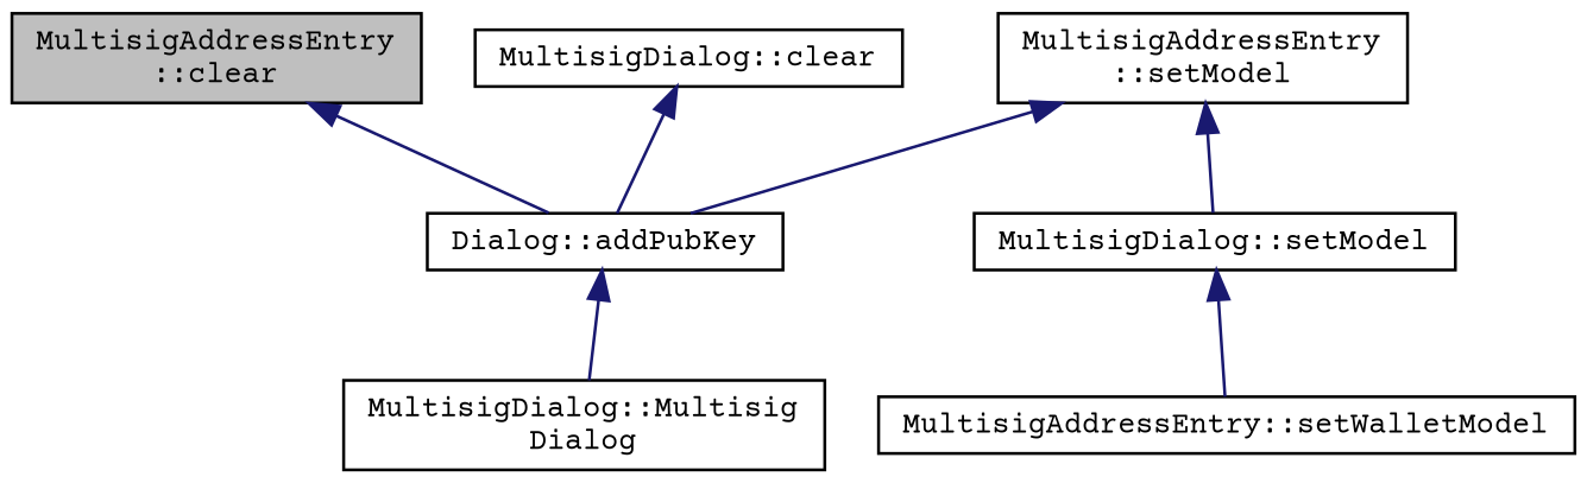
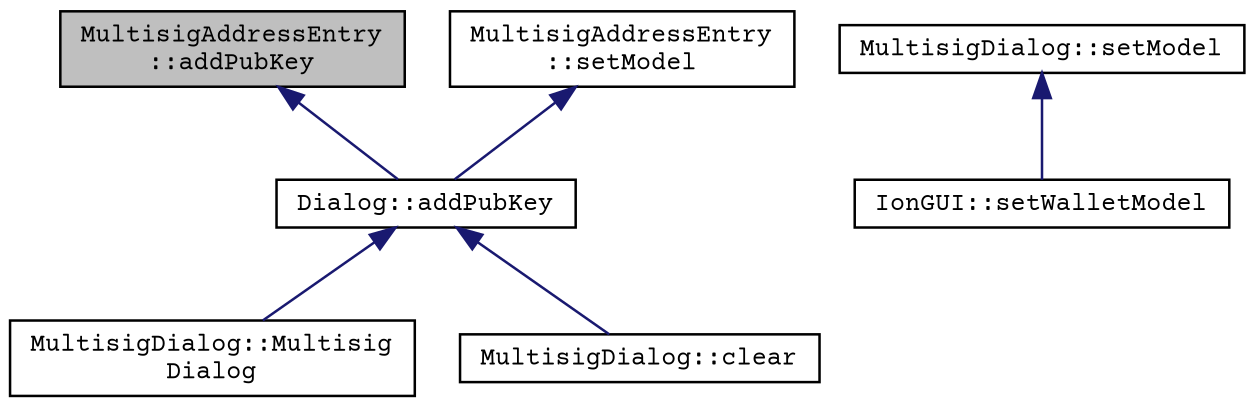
  digraph {
    fontname="Courier Prime"
    rankdir=TB
    node [color=black fillcolor=white fontname="Courier Prime" fontsize=10 shape=record style=filled]
    edge [color=midnightblue dir=back fontname="Courier Prime" fontsize=10 labelfontname=Helvetica labelfontsize=10 style=solid]
-   n1 [fillcolor=grey75 fontcolor=black height=0.2 label="MultisigAddressEntry\l::clear" width=0.4]
+   n1 [fillcolor=grey75 fontcolor=black height=0.2 label="MultisigAddressEntry\l::addPubKey" width=0.4]
    n2 [height=0.2 label="Dialog::addPubKey" width=0.4]
    n3 [height=0.2 label="MultisigAddressEntry\l::setModel" width=0.4]
    n4 [height=0.2 label="MultisigDialog::setModel" width=0.4]
    n5 [height=0.2 label="MultisigDialog::Multisig\lDialog" width=0.4]
    n6 [height=0.2 label="MultisigDialog::clear" width=0.4]
-   n7 [height=0.2 label="MultisigAddressEntry::setWalletModel" width=0.4]
+   n7 [height=0.2 label="IonGUI::setWalletModel" width=0.4]
    n1 -> n2
    n2 -> n5
-   n6 -> n2
+   n2 -> n6
    n3 -> n2
-   n3 -> n4
    n4 -> n7
  }
